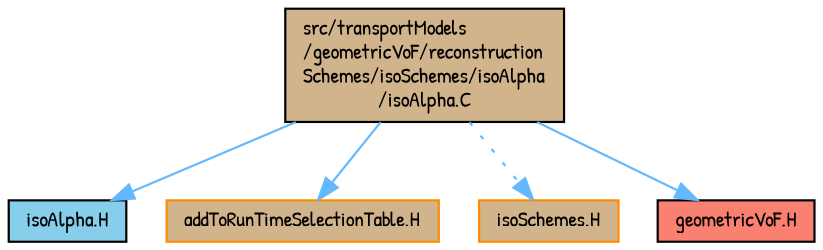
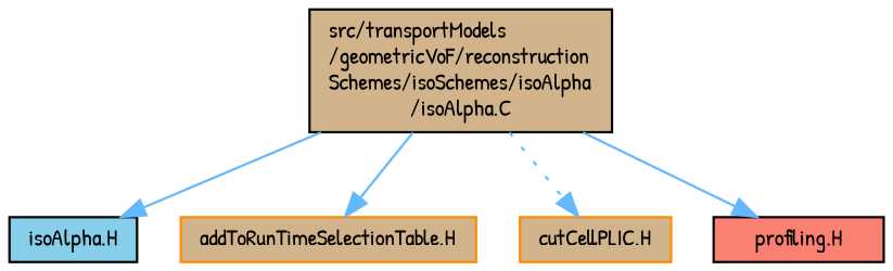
  digraph {
    fontname="Patrick Hand"
    node [color=black fillcolor=tan fontname="Patrick Hand" fontsize=10 shape=box style=filled]
    edge [color=steelblue1 fontname="Patrick Hand" fontsize=10 labelfontname=Helvetica labelfontsize=10 style=solid]
    n1 [fontcolor=black height=0.2 label="src/transportModels\l/geometricVoF/reconstruction\lSchemes/isoSchemes/isoAlpha\l/isoAlpha.C" width=0.4]
    n2 [fillcolor=skyblue height=0.2 label="isoAlpha.H" width=0.4]
    n3 [color=darkorange height=0.2 label="addToRunTimeSelectionTable.H" width=0.4]
-   n4 [color=darkorange height=0.2 label="isoSchemes.H" width=0.4]
-   n5 [fillcolor=salmon height=0.2 label="geometricVoF.H" width=0.4]
+   n4 [color=darkorange height=0.2 label="cutCellPLIC.H" width=0.4]
+   n5 [fillcolor=salmon height=0.2 label="profiling.H" width=0.4]
    n1 -> n2
    n1 -> n3
    n1 -> n4 [style=dotted]
    n1 -> n5
  }
